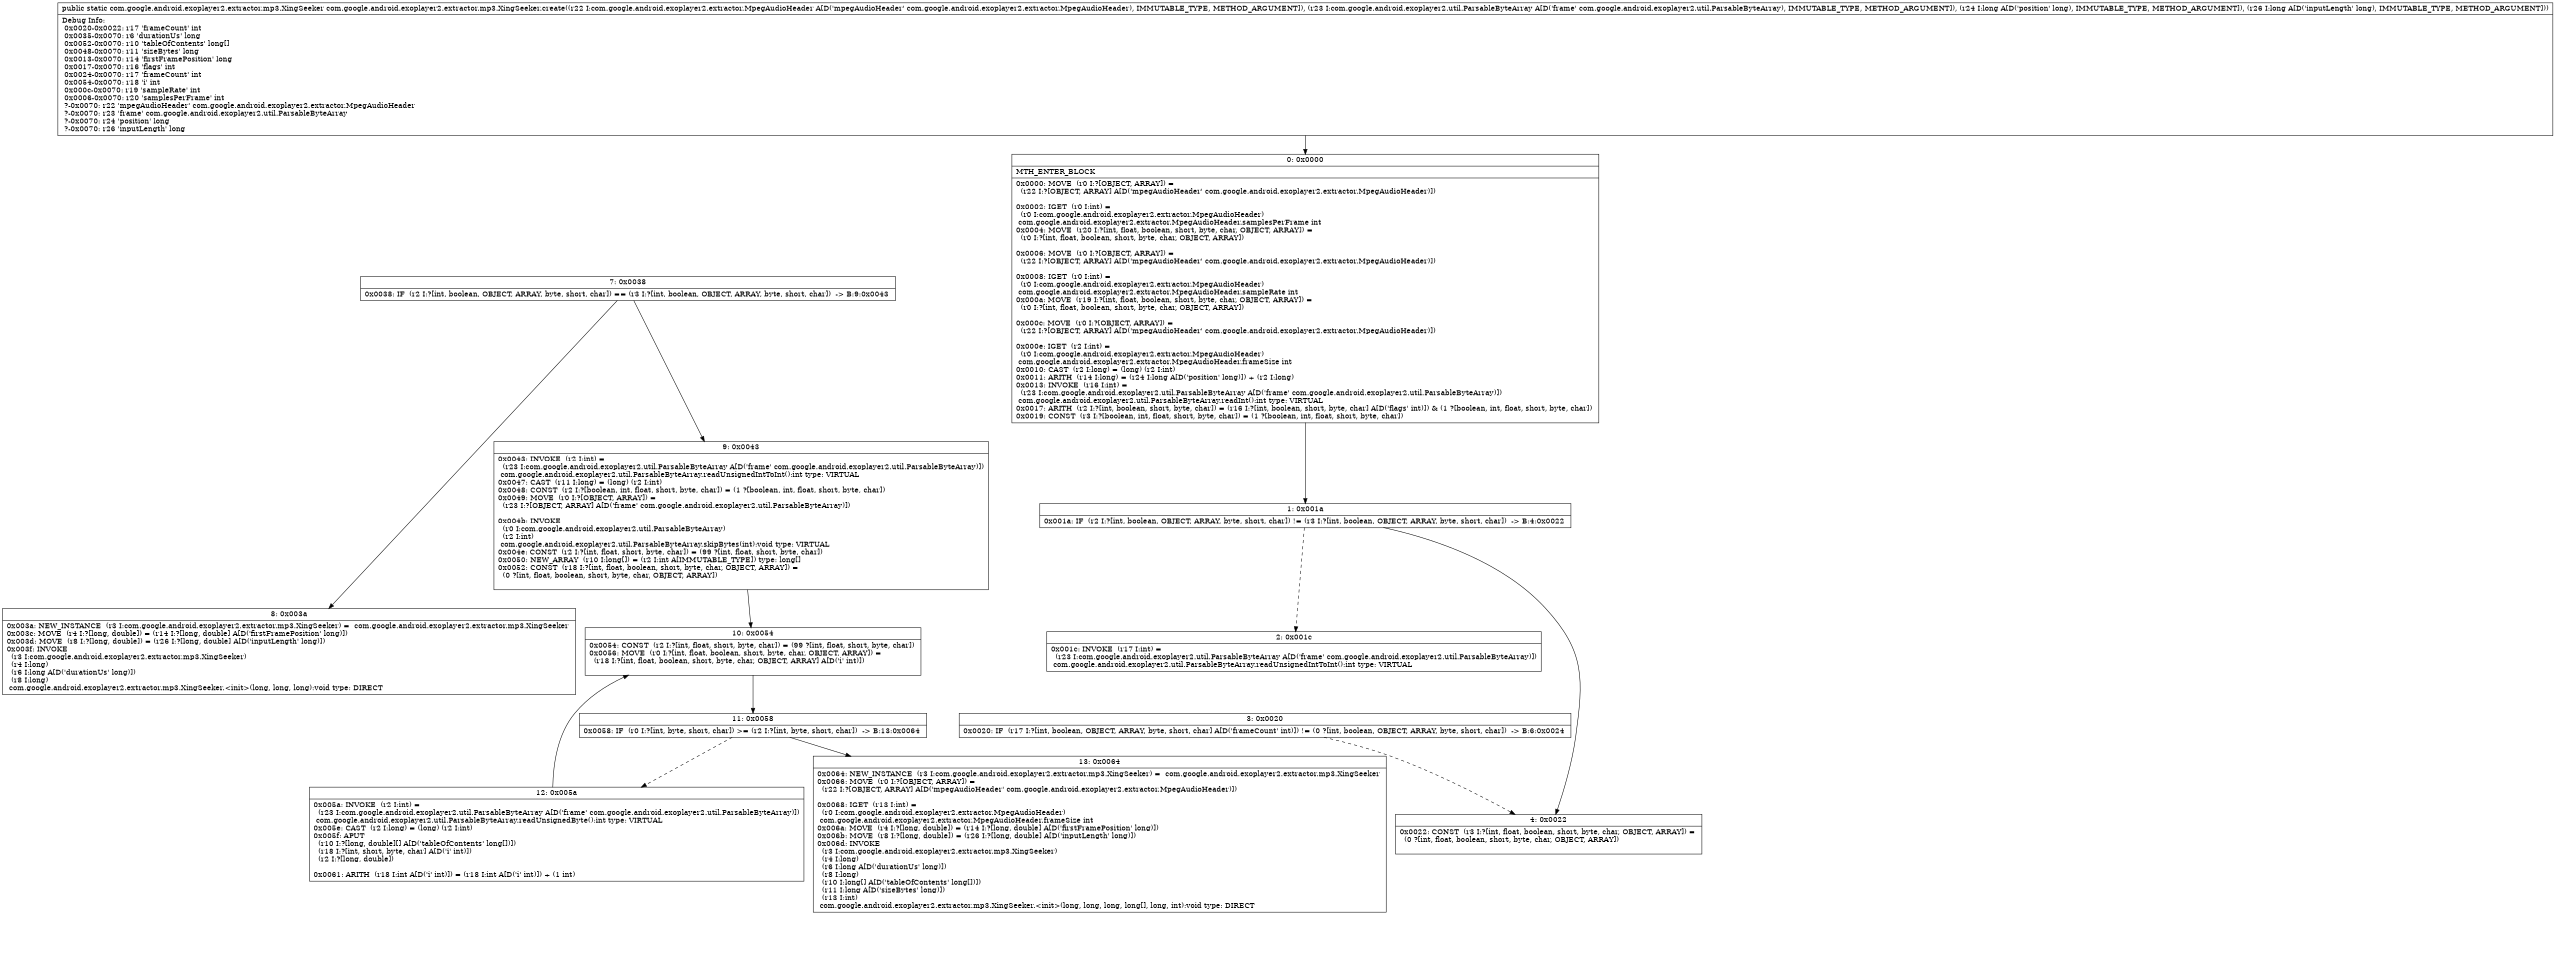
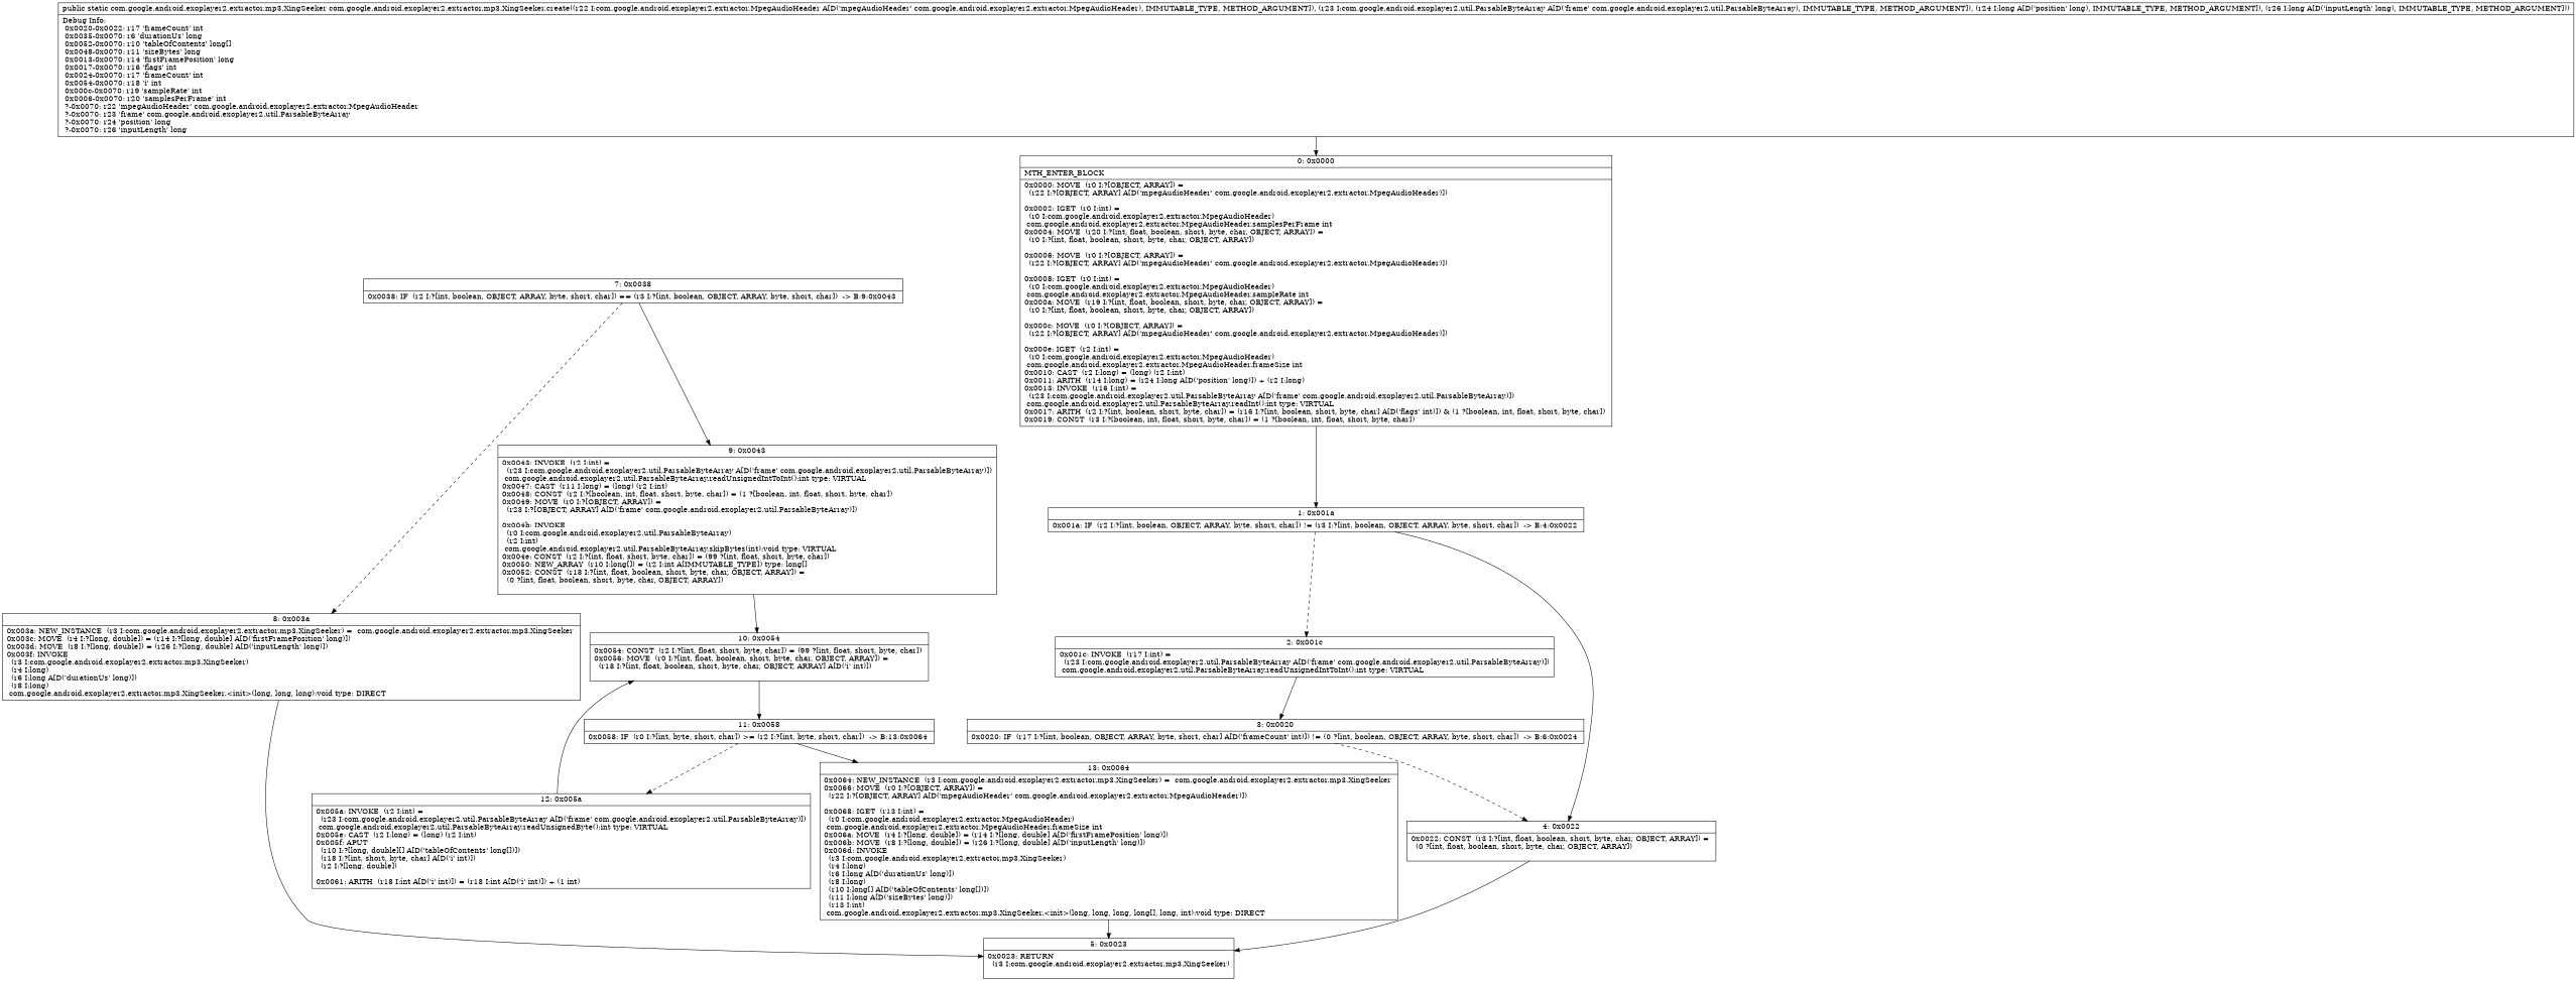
  digraph {
    node [shape=record]
    n1 [label="{0\:\ 0x0000|MTH_ENTER_BLOCK\l|0x0000: MOVE  (r0 I:?[OBJECT, ARRAY]) = \l  (r22 I:?[OBJECT, ARRAY] A[D('mpegAudioHeader' com.google.android.exoplayer2.extractor.MpegAudioHeader)])\l \l0x0002: IGET  (r0 I:int) = \l  (r0 I:com.google.android.exoplayer2.extractor.MpegAudioHeader)\l com.google.android.exoplayer2.extractor.MpegAudioHeader.samplesPerFrame int \l0x0004: MOVE  (r20 I:?[int, float, boolean, short, byte, char, OBJECT, ARRAY]) = \l  (r0 I:?[int, float, boolean, short, byte, char, OBJECT, ARRAY])\l \l0x0006: MOVE  (r0 I:?[OBJECT, ARRAY]) = \l  (r22 I:?[OBJECT, ARRAY] A[D('mpegAudioHeader' com.google.android.exoplayer2.extractor.MpegAudioHeader)])\l \l0x0008: IGET  (r0 I:int) = \l  (r0 I:com.google.android.exoplayer2.extractor.MpegAudioHeader)\l com.google.android.exoplayer2.extractor.MpegAudioHeader.sampleRate int \l0x000a: MOVE  (r19 I:?[int, float, boolean, short, byte, char, OBJECT, ARRAY]) = \l  (r0 I:?[int, float, boolean, short, byte, char, OBJECT, ARRAY])\l \l0x000c: MOVE  (r0 I:?[OBJECT, ARRAY]) = \l  (r22 I:?[OBJECT, ARRAY] A[D('mpegAudioHeader' com.google.android.exoplayer2.extractor.MpegAudioHeader)])\l \l0x000e: IGET  (r2 I:int) = \l  (r0 I:com.google.android.exoplayer2.extractor.MpegAudioHeader)\l com.google.android.exoplayer2.extractor.MpegAudioHeader.frameSize int \l0x0010: CAST  (r2 I:long) = (long) (r2 I:int) \l0x0011: ARITH  (r14 I:long) = (r24 I:long A[D('position' long)]) + (r2 I:long) \l0x0013: INVOKE  (r16 I:int) = \l  (r23 I:com.google.android.exoplayer2.util.ParsableByteArray A[D('frame' com.google.android.exoplayer2.util.ParsableByteArray)])\l com.google.android.exoplayer2.util.ParsableByteArray.readInt():int type: VIRTUAL \l0x0017: ARITH  (r2 I:?[int, boolean, short, byte, char]) = (r16 I:?[int, boolean, short, byte, char] A[D('flags' int)]) & (1 ?[boolean, int, float, short, byte, char]) \l0x0019: CONST  (r3 I:?[boolean, int, float, short, byte, char]) = (1 ?[boolean, int, float, short, byte, char]) \l}"]
    n2 [label="{1\:\ 0x001a|0x001a: IF  (r2 I:?[int, boolean, OBJECT, ARRAY, byte, short, char]) != (r3 I:?[int, boolean, OBJECT, ARRAY, byte, short, char])  \-\> B:4:0x0022 \l}"]
    n3 [label="{2\:\ 0x001c|0x001c: INVOKE  (r17 I:int) = \l  (r23 I:com.google.android.exoplayer2.util.ParsableByteArray A[D('frame' com.google.android.exoplayer2.util.ParsableByteArray)])\l com.google.android.exoplayer2.util.ParsableByteArray.readUnsignedIntToInt():int type: VIRTUAL \l}"]
    n4 [label="{4\:\ 0x0022|0x0022: CONST  (r3 I:?[int, float, boolean, short, byte, char, OBJECT, ARRAY]) = \l  (0 ?[int, float, boolean, short, byte, char, OBJECT, ARRAY])\l \l}"]
    n5 [label="{3\:\ 0x0020|0x0020: IF  (r17 I:?[int, boolean, OBJECT, ARRAY, byte, short, char] A[D('frameCount' int)]) != (0 ?[int, boolean, OBJECT, ARRAY, byte, short, char])  \-\> B:6:0x0024 \l}"]
+   n6 [label="{5\:\ 0x0023|0x0023: RETURN  \l  (r3 I:com.google.android.exoplayer2.extractor.mp3.XingSeeker)\l \l}"]
    n7 [label="{7\:\ 0x0038|0x0038: IF  (r2 I:?[int, boolean, OBJECT, ARRAY, byte, short, char]) == (r3 I:?[int, boolean, OBJECT, ARRAY, byte, short, char])  \-\> B:9:0x0043 \l}"]
    n8 [label="{8\:\ 0x003a|0x003a: NEW_INSTANCE  (r3 I:com.google.android.exoplayer2.extractor.mp3.XingSeeker) =  com.google.android.exoplayer2.extractor.mp3.XingSeeker \l0x003c: MOVE  (r4 I:?[long, double]) = (r14 I:?[long, double] A[D('firstFramePosition' long)]) \l0x003d: MOVE  (r8 I:?[long, double]) = (r26 I:?[long, double] A[D('inputLength' long)]) \l0x003f: INVOKE  \l  (r3 I:com.google.android.exoplayer2.extractor.mp3.XingSeeker)\l  (r4 I:long)\l  (r6 I:long A[D('durationUs' long)])\l  (r8 I:long)\l com.google.android.exoplayer2.extractor.mp3.XingSeeker.\<init\>(long, long, long):void type: DIRECT \l}"]
    n9 [label="{9\:\ 0x0043|0x0043: INVOKE  (r2 I:int) = \l  (r23 I:com.google.android.exoplayer2.util.ParsableByteArray A[D('frame' com.google.android.exoplayer2.util.ParsableByteArray)])\l com.google.android.exoplayer2.util.ParsableByteArray.readUnsignedIntToInt():int type: VIRTUAL \l0x0047: CAST  (r11 I:long) = (long) (r2 I:int) \l0x0048: CONST  (r2 I:?[boolean, int, float, short, byte, char]) = (1 ?[boolean, int, float, short, byte, char]) \l0x0049: MOVE  (r0 I:?[OBJECT, ARRAY]) = \l  (r23 I:?[OBJECT, ARRAY] A[D('frame' com.google.android.exoplayer2.util.ParsableByteArray)])\l \l0x004b: INVOKE  \l  (r0 I:com.google.android.exoplayer2.util.ParsableByteArray)\l  (r2 I:int)\l com.google.android.exoplayer2.util.ParsableByteArray.skipBytes(int):void type: VIRTUAL \l0x004e: CONST  (r2 I:?[int, float, short, byte, char]) = (99 ?[int, float, short, byte, char]) \l0x0050: NEW_ARRAY  (r10 I:long[]) = (r2 I:int A[IMMUTABLE_TYPE]) type: long[] \l0x0052: CONST  (r18 I:?[int, float, boolean, short, byte, char, OBJECT, ARRAY]) = \l  (0 ?[int, float, boolean, short, byte, char, OBJECT, ARRAY])\l \l}"]
    n10 [label="{10\:\ 0x0054|0x0054: CONST  (r2 I:?[int, float, short, byte, char]) = (99 ?[int, float, short, byte, char]) \l0x0056: MOVE  (r0 I:?[int, float, boolean, short, byte, char, OBJECT, ARRAY]) = \l  (r18 I:?[int, float, boolean, short, byte, char, OBJECT, ARRAY] A[D('i' int)])\l \l}"]
    n11 [label="{11\:\ 0x0058|0x0058: IF  (r0 I:?[int, byte, short, char]) \>= (r2 I:?[int, byte, short, char])  \-\> B:13:0x0064 \l}"]
    n12 [label="{12\:\ 0x005a|0x005a: INVOKE  (r2 I:int) = \l  (r23 I:com.google.android.exoplayer2.util.ParsableByteArray A[D('frame' com.google.android.exoplayer2.util.ParsableByteArray)])\l com.google.android.exoplayer2.util.ParsableByteArray.readUnsignedByte():int type: VIRTUAL \l0x005e: CAST  (r2 I:long) = (long) (r2 I:int) \l0x005f: APUT  \l  (r10 I:?[long, double][] A[D('tableOfContents' long[])])\l  (r18 I:?[int, short, byte, char] A[D('i' int)])\l  (r2 I:?[long, double])\l \l0x0061: ARITH  (r18 I:int A[D('i' int)]) = (r18 I:int A[D('i' int)]) + (1 int) \l}"]
    n13 [label="{13\:\ 0x0064|0x0064: NEW_INSTANCE  (r3 I:com.google.android.exoplayer2.extractor.mp3.XingSeeker) =  com.google.android.exoplayer2.extractor.mp3.XingSeeker \l0x0066: MOVE  (r0 I:?[OBJECT, ARRAY]) = \l  (r22 I:?[OBJECT, ARRAY] A[D('mpegAudioHeader' com.google.android.exoplayer2.extractor.MpegAudioHeader)])\l \l0x0068: IGET  (r13 I:int) = \l  (r0 I:com.google.android.exoplayer2.extractor.MpegAudioHeader)\l com.google.android.exoplayer2.extractor.MpegAudioHeader.frameSize int \l0x006a: MOVE  (r4 I:?[long, double]) = (r14 I:?[long, double] A[D('firstFramePosition' long)]) \l0x006b: MOVE  (r8 I:?[long, double]) = (r26 I:?[long, double] A[D('inputLength' long)]) \l0x006d: INVOKE  \l  (r3 I:com.google.android.exoplayer2.extractor.mp3.XingSeeker)\l  (r4 I:long)\l  (r6 I:long A[D('durationUs' long)])\l  (r8 I:long)\l  (r10 I:long[] A[D('tableOfContents' long[])])\l  (r11 I:long A[D('sizeBytes' long)])\l  (r13 I:int)\l com.google.android.exoplayer2.extractor.mp3.XingSeeker.\<init\>(long, long, long, long[], long, int):void type: DIRECT \l}"]
    n14 [label="{public static com.google.android.exoplayer2.extractor.mp3.XingSeeker com.google.android.exoplayer2.extractor.mp3.XingSeeker.create((r22 I:com.google.android.exoplayer2.extractor.MpegAudioHeader A[D('mpegAudioHeader' com.google.android.exoplayer2.extractor.MpegAudioHeader), IMMUTABLE_TYPE, METHOD_ARGUMENT]), (r23 I:com.google.android.exoplayer2.util.ParsableByteArray A[D('frame' com.google.android.exoplayer2.util.ParsableByteArray), IMMUTABLE_TYPE, METHOD_ARGUMENT]), (r24 I:long A[D('position' long), IMMUTABLE_TYPE, METHOD_ARGUMENT]), (r26 I:long A[D('inputLength' long), IMMUTABLE_TYPE, METHOD_ARGUMENT]))  | Debug Info:\l  0x0020\-0x0022: r17 'frameCount' int\l  0x0035\-0x0070: r6 'durationUs' long\l  0x0052\-0x0070: r10 'tableOfContents' long[]\l  0x0048\-0x0070: r11 'sizeBytes' long\l  0x0013\-0x0070: r14 'firstFramePosition' long\l  0x0017\-0x0070: r16 'flags' int\l  0x0024\-0x0070: r17 'frameCount' int\l  0x0054\-0x0070: r18 'i' int\l  0x000c\-0x0070: r19 'sampleRate' int\l  0x0006\-0x0070: r20 'samplesPerFrame' int\l  ?\-0x0070: r22 'mpegAudioHeader' com.google.android.exoplayer2.extractor.MpegAudioHeader\l  ?\-0x0070: r23 'frame' com.google.android.exoplayer2.util.ParsableByteArray\l  ?\-0x0070: r24 'position' long\l  ?\-0x0070: r26 'inputLength' long\l}"]
    n1 -> n2
    n2 -> n3 [style=dashed]
    n2 -> n4
+   n3 -> n5
+   n4 -> n6
    n5 -> n4 [style=dashed]
-   n7 -> n8 [style=solid]
+   n7 -> n8 [style=dashed]
    n7 -> n9
+   n8 -> n6
    n9 -> n10
    n10 -> n11
    n11 -> n12 [style=dashed]
    n11 -> n13
    n12 -> n10
+   n13 -> n6
    n14 -> n1
  }
